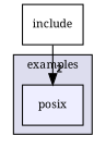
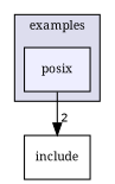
  digraph {
    compound=true
    fontname="Noto Serif"
    node [fontname="Noto Serif" fontsize=10 shape=box]
    n1 [fillcolor="#eeeeff" label=posix pencolor=black style=filled]
    n2 [label=include]
    subgraph cluster_1 {
      bgcolor="#ddddee"
      fontsize=10
      label=examples
      pencolor=black
      n1
    }
-   n2 -> n1 [headlabel=2 labeldistance=1.5 labelfontname=Helvetica labelfontsize=10 fontname="Noto Serif"]
+   n1 -> n2 [headlabel=2 labeldistance=1.5 labelfontname=Helvetica labelfontsize=10 fontname="Noto Serif"]
  }
